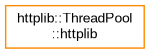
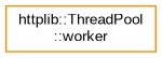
  digraph {
    rankdir=TB
    fontname="Liberation Sans"
-   n1 [color=darkorange fillcolor=white fontname="Liberation Sans" fontsize=10 height=0.2 label="httplib::ThreadPool\l::httplib" shape=box style=filled width=0.4]
+   n1 [color=darkorange fillcolor=white fontname="Liberation Sans" fontsize=10 height=0.2 label="httplib::ThreadPool\l::worker" shape=box style=filled width=0.4]
  }
